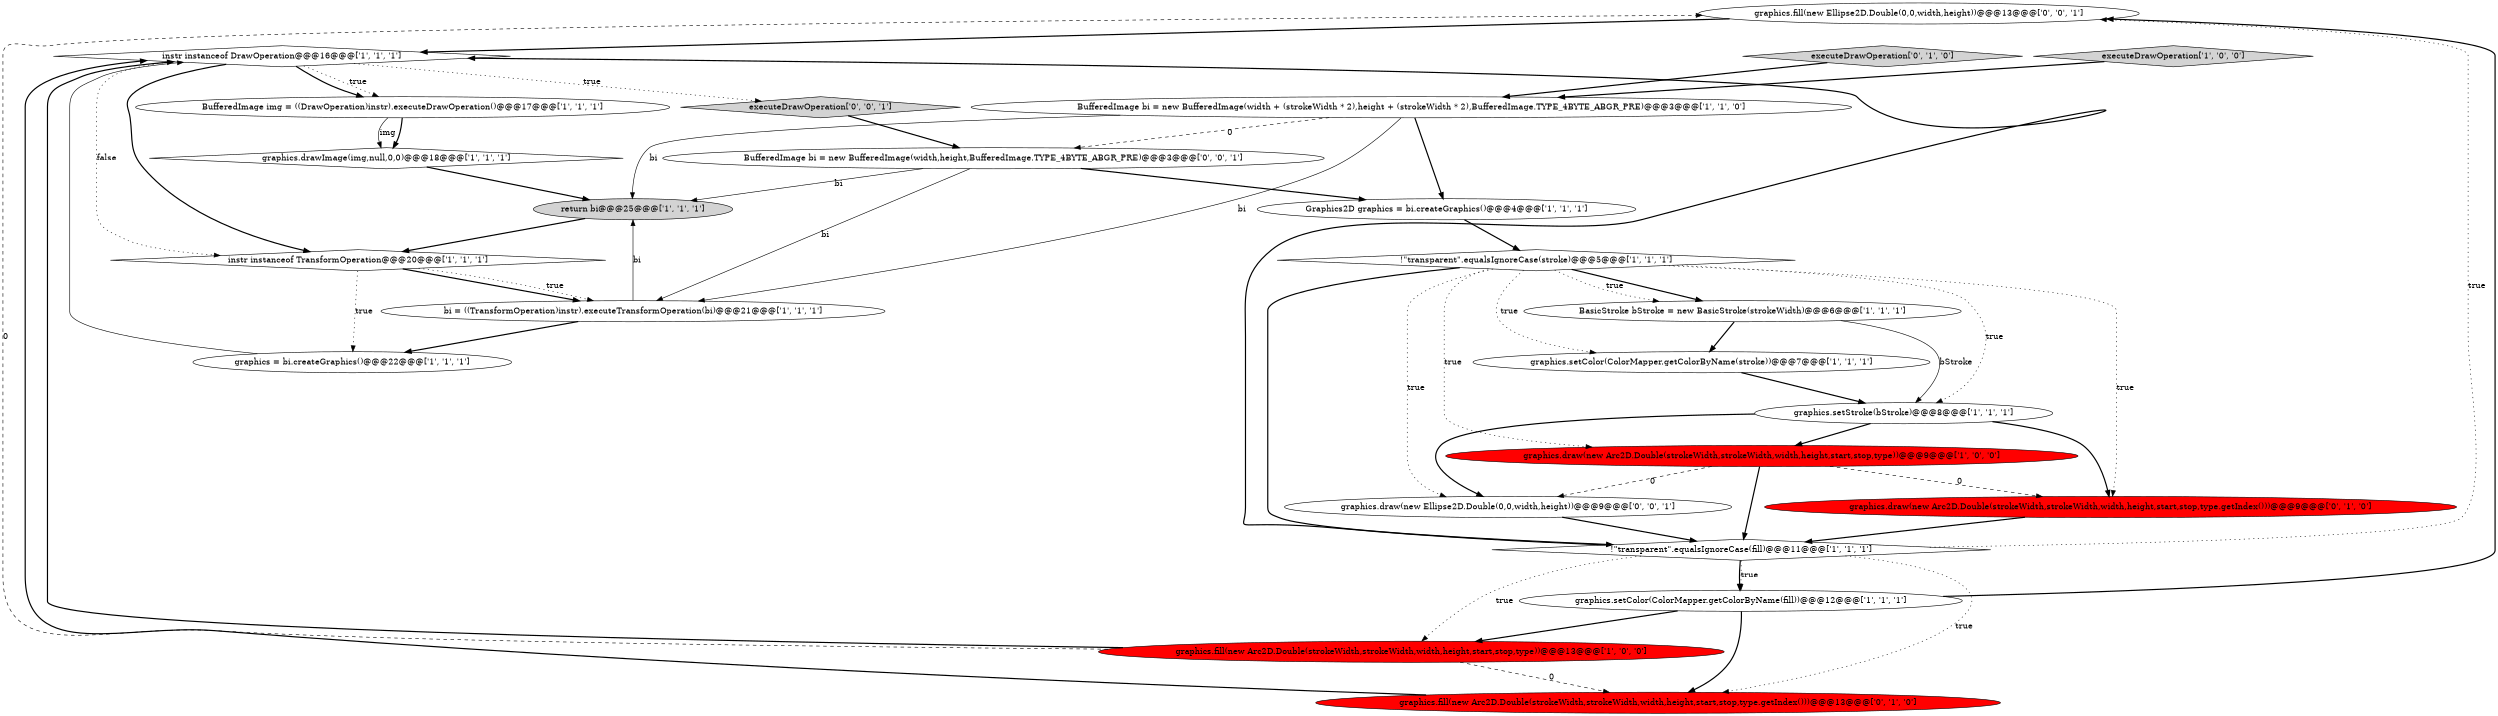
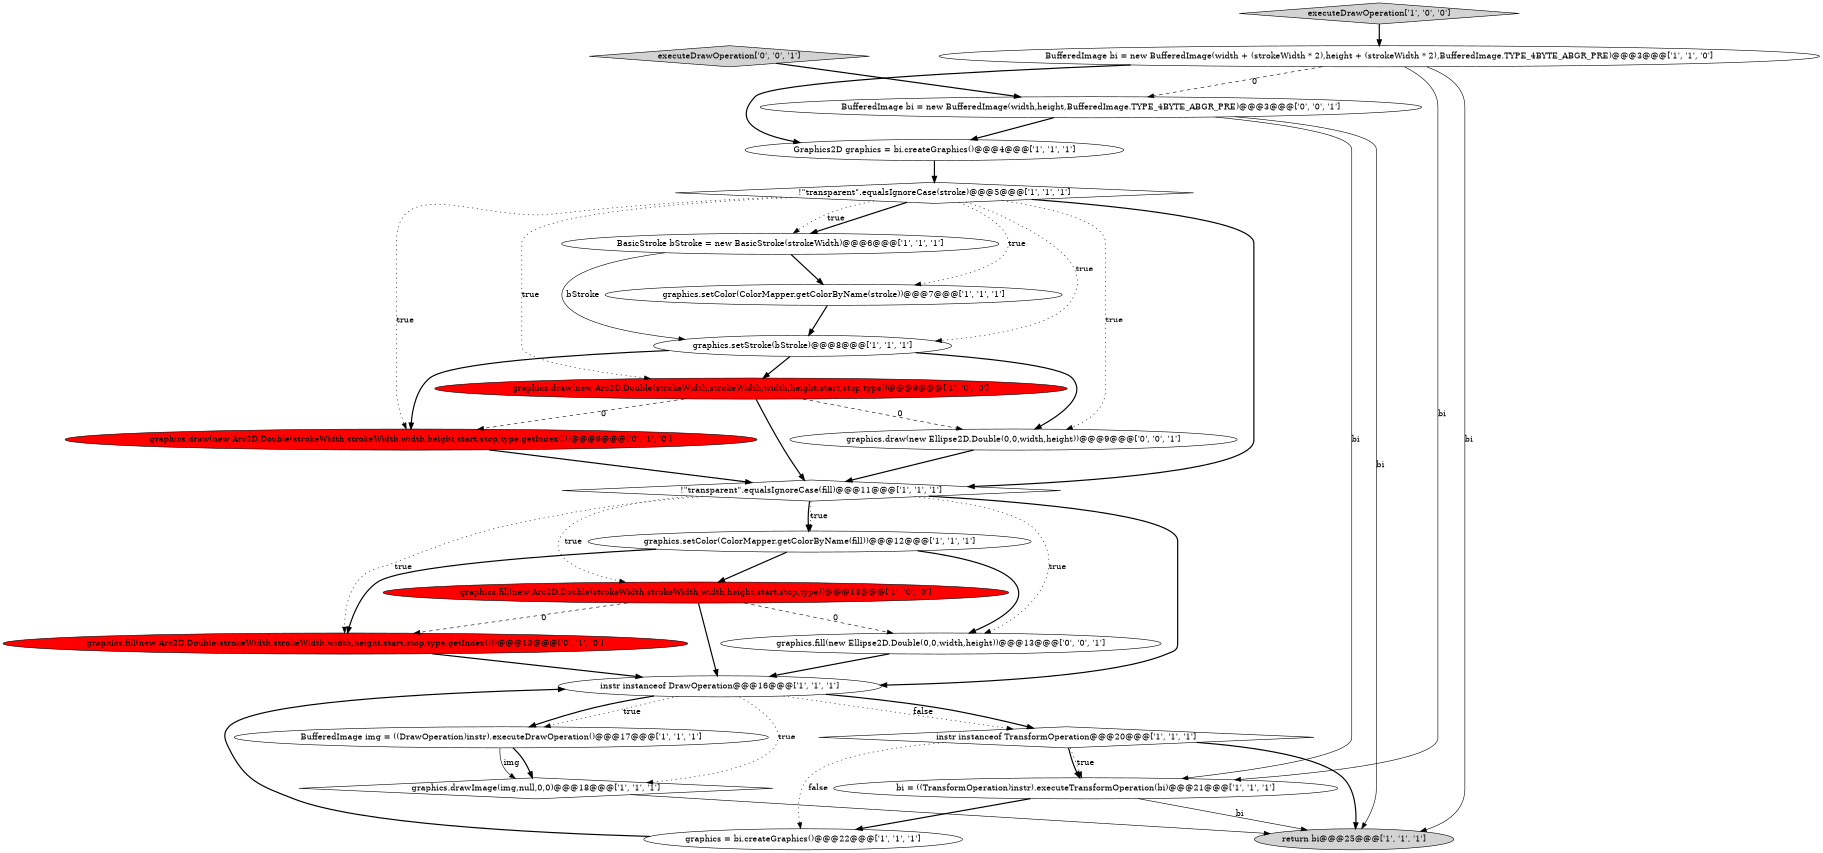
  digraph {
    node [fillcolor=white shape=ellipse style=filled]
    edge [style=bold]
    n1 [label="graphics.fill(new Ellipse2D.Double(0,0,width,height))@@@13@@@['0', '0', '1']"]
-   n2 [label="instr instanceof DrawOperation@@@16@@@['1', '1', '1']" shape=diamond]
+   n2 [label="instr instanceof DrawOperation@@@16@@@['1', '1', '1']"]
    n3 [label="BufferedImage img = ((DrawOperation)instr).executeDrawOperation()@@@17@@@['1', '1', '1']"]
    n4 [label="graphics.drawImage(img,null,0,0)@@@18@@@['1', '1', '1']" shape=diamond]
    n5 [label="instr instanceof TransformOperation@@@20@@@['1', '1', '1']" shape=diamond]
    n6 [fillcolor=red label="graphics.draw(new Arc2D.Double(strokeWidth,strokeWidth,width,height,start,stop,type))@@@9@@@['1', '0', '0']"]
    n7 [label="!\"transparent\".equalsIgnoreCase(fill)@@@11@@@['1', '1', '1']" shape=diamond]
    n8 [fillcolor=red label="graphics.draw(new Arc2D.Double(strokeWidth,strokeWidth,width,height,start,stop,type.getIndex()))@@@9@@@['0', '1', '0']"]
    n9 [label="graphics.draw(new Ellipse2D.Double(0,0,width,height))@@@9@@@['0', '0', '1']"]
    n10 [label="graphics.setColor(ColorMapper.getColorByName(fill))@@@12@@@['1', '1', '1']"]
    n11 [fillcolor=red label="graphics.fill(new Arc2D.Double(strokeWidth,strokeWidth,width,height,start,stop,type))@@@13@@@['1', '0', '0']"]
    n12 [fillcolor=red label="graphics.fill(new Arc2D.Double(strokeWidth,strokeWidth,width,height,start,stop,type.getIndex()))@@@13@@@['0', '1', '0']"]
    n13 [fillcolor=lightgray label="return bi@@@25@@@['1', '1', '1']"]
    n14 [label="graphics = bi.createGraphics()@@@22@@@['1', '1', '1']"]
    n15 [label="bi = ((TransformOperation)instr).executeTransformOperation(bi)@@@21@@@['1', '1', '1']"]
    n16 [label="!\"transparent\".equalsIgnoreCase(stroke)@@@5@@@['1', '1', '1']" shape=diamond]
    n17 [label="BasicStroke bStroke = new BasicStroke(strokeWidth)@@@6@@@['1', '1', '1']"]
    n18 [label="graphics.setStroke(bStroke)@@@8@@@['1', '1', '1']"]
    n19 [label="graphics.setColor(ColorMapper.getColorByName(stroke))@@@7@@@['1', '1', '1']"]
    n20 [label="BufferedImage bi = new BufferedImage(width,height,BufferedImage.TYPE_4BYTE_ABGR_PRE)@@@3@@@['0', '0', '1']"]
    n21 [label="Graphics2D graphics = bi.createGraphics()@@@4@@@['1', '1', '1']"]
    n22 [fillcolor=lightgray label="executeDrawOperation['0', '0', '1']" shape=diamond]
    n23 [label="BufferedImage bi = new BufferedImage(width + (strokeWidth * 2),height + (strokeWidth * 2),BufferedImage.TYPE_4BYTE_ABGR_PRE)@@@3@@@['1', '1', '0']"]
-   n24 [fillcolor=lightgray label="executeDrawOperation['0', '1', '0']" shape=diamond]
    n25 [fillcolor=lightgray label="executeDrawOperation['1', '0', '0']" shape=diamond]
    n1 -> n2
    n2 -> n3 [label=true style=dotted]
    n2 -> n3
-   n2 -> n22 [label=true style=dotted]
+   n2 -> n4 [label=true style=dotted]
    n2 -> n5 [label=false style=dotted]
    n2 -> n5
    n3 -> n4
    n3 -> n4 [label=img style=solid]
-   n4 -> n13
-   n13 -> n5
-   n5 -> n14 [label=true style=dotted]
+   n4 -> n13 [style=solid]
+   n5 -> n13
+   n5 -> n14 [label=false style=dotted]
    n5 -> n15
    n5 -> n15 [label=true style=dotted]
    n6 -> n7
    n6 -> n8 [label=0 style=dashed]
    n6 -> n9 [label=0 style=dashed]
    n7 -> n1 [label=true style=dotted]
    n7 -> n2
    n7 -> n10 [label=true style=dotted]
    n7 -> n10
    n7 -> n11 [label=true style=dotted]
    n7 -> n12 [label=true style=dotted]
    n8 -> n7
    n9 -> n7
    n10 -> n1
    n10 -> n11
    n10 -> n12
    n11 -> n1 [label=0 style=dashed]
    n11 -> n2
    n11 -> n12 [label=0 style=dashed]
    n12 -> n2
-   n14 -> n2 [style=solid]
+   n14 -> n2
    n15 -> n13 [label=bi style=solid]
    n15 -> n14
    n16 -> n6 [label=true style=dotted]
    n16 -> n7
    n16 -> n8 [label=true style=dotted]
    n16 -> n9 [label=true style=dotted]
    n16 -> n17
    n16 -> n17 [label=true style=dotted]
    n16 -> n18 [label=true style=dotted]
    n16 -> n19 [label=true style=dotted]
    n17 -> n18 [label=bStroke style=solid]
    n17 -> n19
    n18 -> n6
    n18 -> n8
    n18 -> n9
    n19 -> n18
    n20 -> n13 [label=bi style=solid]
    n20 -> n15 [label=bi style=solid]
    n20 -> n21
    n21 -> n16
    n22 -> n20
    n23 -> n13 [label=bi style=solid]
    n23 -> n15 [label=bi style=solid]
    n23 -> n20 [label=0 style=dashed]
    n23 -> n21
-   n24 -> n23
    n25 -> n23
  }
